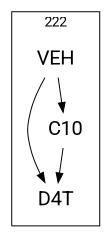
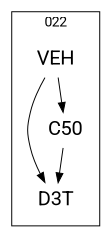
  strict digraph {
    fontname=Roboto
    node [fontname=Roboto fontsize=20 shape=plaintext]
    edge [fontname=Roboto]
    n1 [label=VEH]
-   n2 [label=D4T]
-   n3 [label=C10]
+   n2 [label=D3T]
+   n3 [label=C50]
    subgraph cluster_1 {
-     label=222
+     label=022
      labeldoc=t
      n1
      n2
      n3
    }
    n1 -> n2
    n1 -> n3
    n3 -> n2
  }
